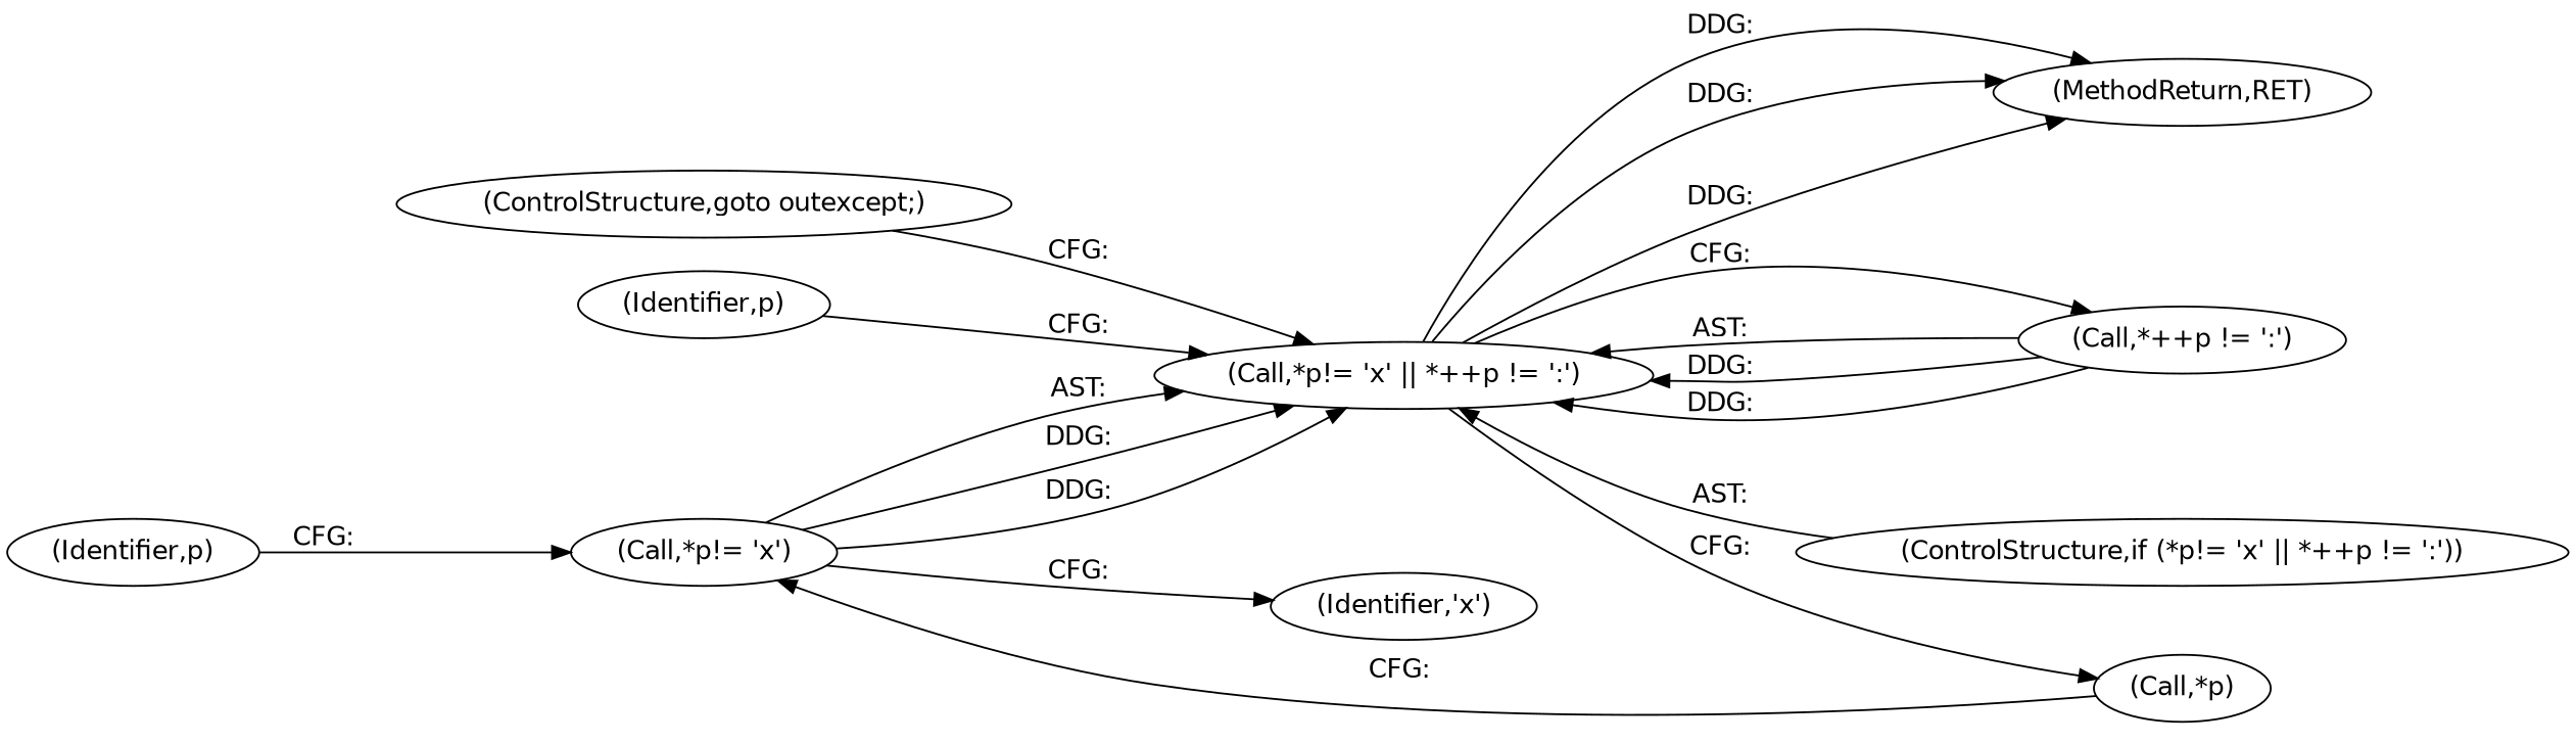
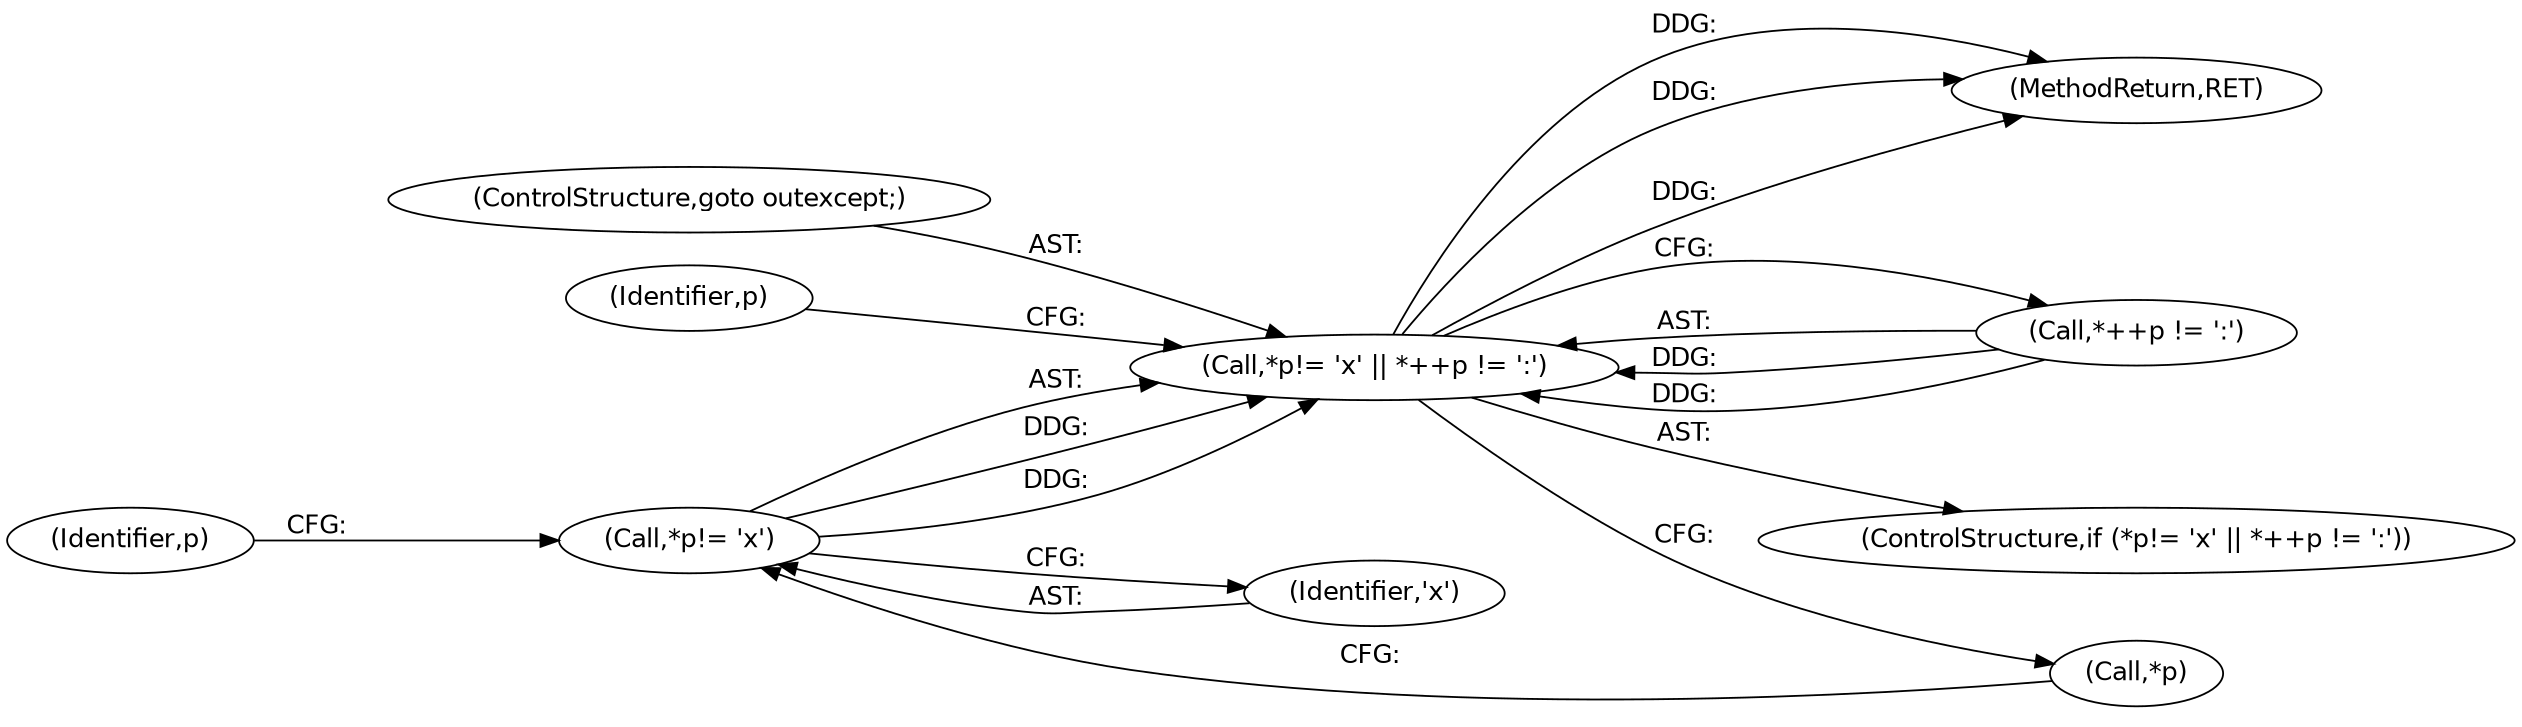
  digraph {
    fontname="DejaVu Sans"
    rankdir=LR
    node [fontname="DejaVu Sans"]
    edge [fontname="DejaVu Sans"]
    n1 [label="(Call,*p!= 'x')"]
    n2 [label="(Call,*p!= 'x' || *++p != ':')"]
    n3 [label="(Identifier,'x')"]
    n4 [label="(MethodReturn,RET)"]
    n5 [label="(Call,*++p != ':')"]
    n6 [label="(ControlStructure,if (*p!= 'x' || *++p != ':'))"]
    n7 [label="(Call,*p)"]
    n8 [label="(ControlStructure,goto outexcept;)"]
    n9 [label="(Identifier,p)"]
    n10 [label="(Identifier,p)"]
    n1 -> n2 [label="AST: "]
    n1 -> n2 [label="DDG: "]
    n1 -> n2 [label="DDG: "]
    n1 -> n3 [label="CFG: "]
    n2 -> n4 [label="DDG: "]
    n2 -> n4 [label="DDG: "]
    n2 -> n4 [label="DDG: "]
    n2 -> n5 [label="CFG: "]
-   n6 -> n2 [label="AST: "]
+   n2 -> n6 [label="AST: "]
    n2 -> n7 [label="CFG: "]
+   n3 -> n1 [label="AST: "]
    n5 -> n2 [label="AST: "]
    n5 -> n2 [label="DDG: "]
    n5 -> n2 [label="DDG: "]
    n7 -> n1 [label="CFG: "]
-   n8 -> n2 [label="CFG: "]
+   n8 -> n2 [label="AST: "]
    n9 -> n1 [label="CFG: "]
    n10 -> n2 [label="CFG: "]
  }
